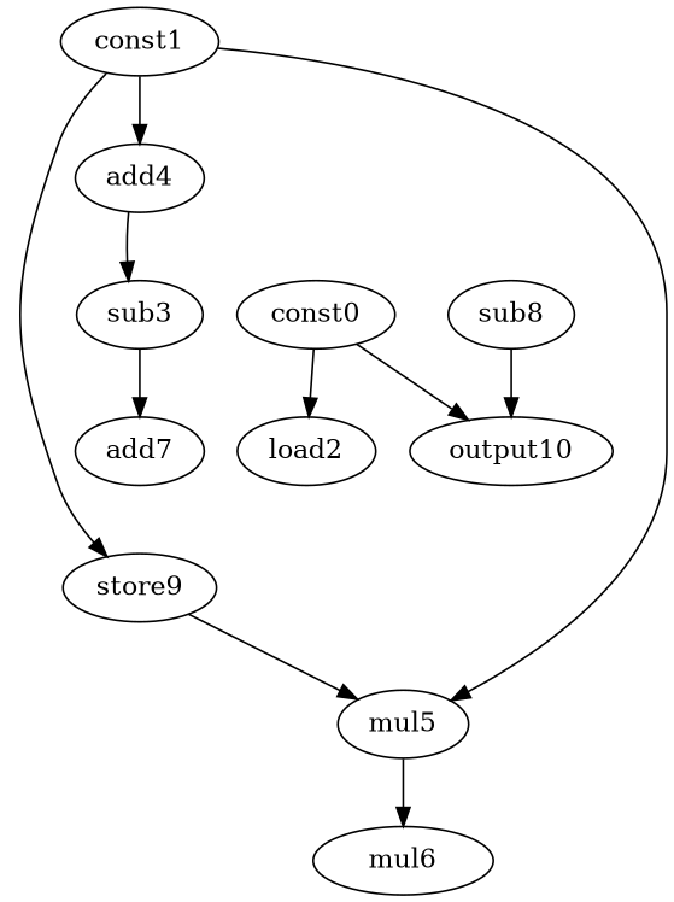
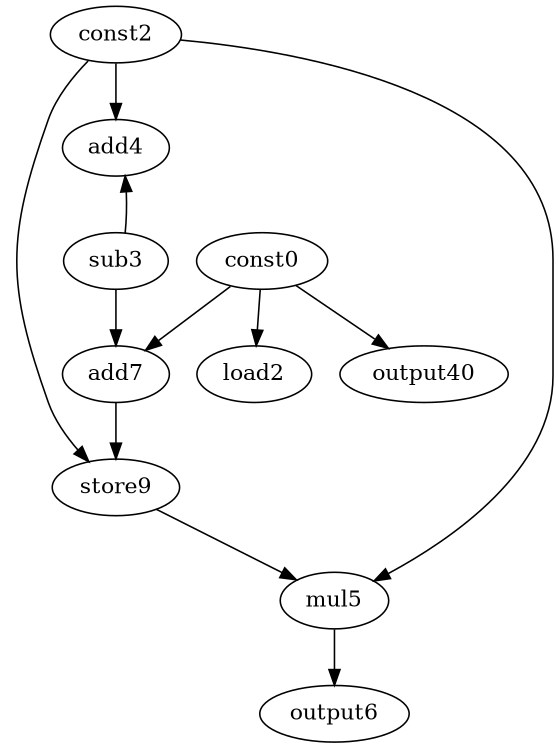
  digraph {
    node [opcode=const]
    edge [operand=0]
    load2 [opcode=load]
    const0
    add7 [opcode=add]
-   output10 [opcode=output]
+   output10 [opcode=output label=output40]
    store9 [opcode=store]
-   sub8 [opcode=sub]
    add4 [opcode=add]
-   const1
+   const1 [label=const2]
    mul5 [opcode=mul]
-   mul6 [opcode=mul]
+   mul6 [opcode=mul label=output6]
    n11 [label=sub3]
    const0 -> load2
+   const0 -> add7
    const0 -> output10
+   add7 -> store9
    store9 -> mul5 [operand=1]
-   sub8 -> output10
    const1 -> store9 [operand=1]
    const1 -> add4
    const1 -> mul5
    mul5 -> mul6 [operand=1]
    n11 -> add7 [operand=1]
-   add4 -> n11 [operand=1]
+   n11 -> add4 [operand=1]
  }
